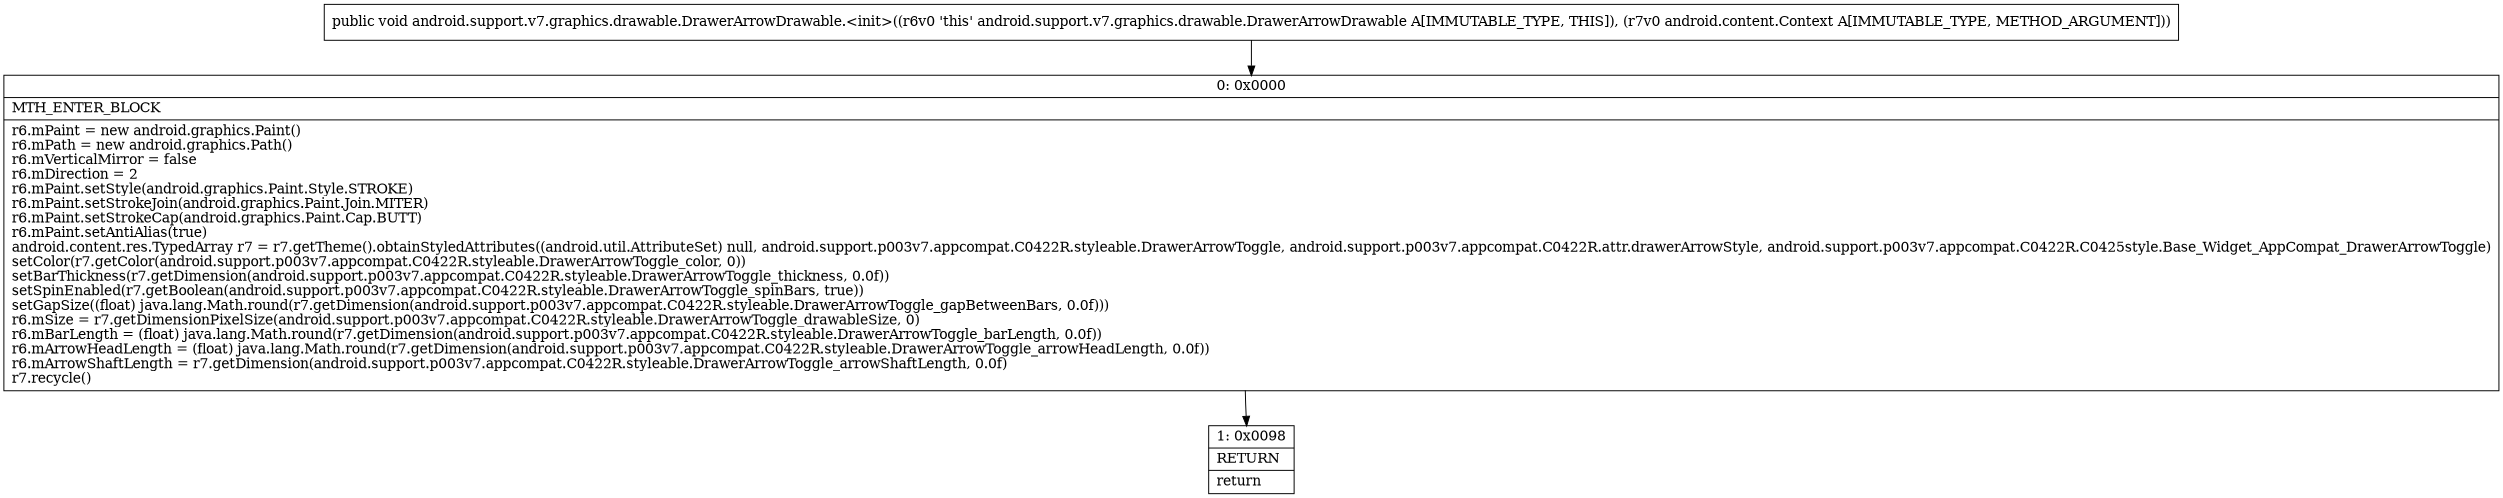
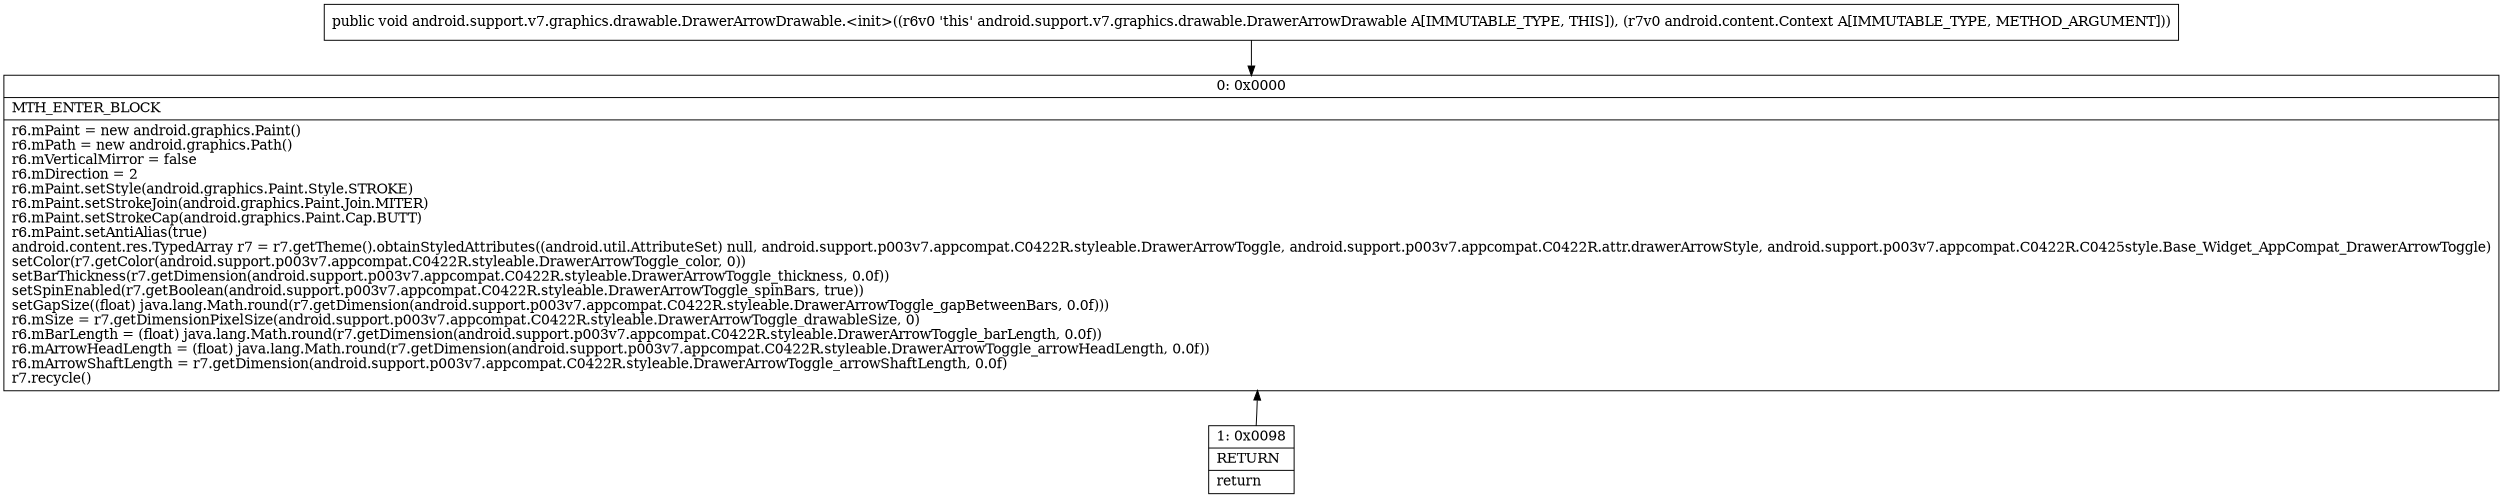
  digraph {
    node [shape=record]
    n1 [label="{0\:\ 0x0000|MTH_ENTER_BLOCK\l|r6.mPaint = new android.graphics.Paint()\lr6.mPath = new android.graphics.Path()\lr6.mVerticalMirror = false\lr6.mDirection = 2\lr6.mPaint.setStyle(android.graphics.Paint.Style.STROKE)\lr6.mPaint.setStrokeJoin(android.graphics.Paint.Join.MITER)\lr6.mPaint.setStrokeCap(android.graphics.Paint.Cap.BUTT)\lr6.mPaint.setAntiAlias(true)\landroid.content.res.TypedArray r7 = r7.getTheme().obtainStyledAttributes((android.util.AttributeSet) null, android.support.p003v7.appcompat.C0422R.styleable.DrawerArrowToggle, android.support.p003v7.appcompat.C0422R.attr.drawerArrowStyle, android.support.p003v7.appcompat.C0422R.C0425style.Base_Widget_AppCompat_DrawerArrowToggle)\lsetColor(r7.getColor(android.support.p003v7.appcompat.C0422R.styleable.DrawerArrowToggle_color, 0))\lsetBarThickness(r7.getDimension(android.support.p003v7.appcompat.C0422R.styleable.DrawerArrowToggle_thickness, 0.0f))\lsetSpinEnabled(r7.getBoolean(android.support.p003v7.appcompat.C0422R.styleable.DrawerArrowToggle_spinBars, true))\lsetGapSize((float) java.lang.Math.round(r7.getDimension(android.support.p003v7.appcompat.C0422R.styleable.DrawerArrowToggle_gapBetweenBars, 0.0f)))\lr6.mSize = r7.getDimensionPixelSize(android.support.p003v7.appcompat.C0422R.styleable.DrawerArrowToggle_drawableSize, 0)\lr6.mBarLength = (float) java.lang.Math.round(r7.getDimension(android.support.p003v7.appcompat.C0422R.styleable.DrawerArrowToggle_barLength, 0.0f))\lr6.mArrowHeadLength = (float) java.lang.Math.round(r7.getDimension(android.support.p003v7.appcompat.C0422R.styleable.DrawerArrowToggle_arrowHeadLength, 0.0f))\lr6.mArrowShaftLength = r7.getDimension(android.support.p003v7.appcompat.C0422R.styleable.DrawerArrowToggle_arrowShaftLength, 0.0f)\lr7.recycle()\l}"]
    n2 [label="{1\:\ 0x0098|RETURN\l|return\l}"]
    n3 [label="{public void android.support.v7.graphics.drawable.DrawerArrowDrawable.\<init\>((r6v0 'this' android.support.v7.graphics.drawable.DrawerArrowDrawable A[IMMUTABLE_TYPE, THIS]), (r7v0 android.content.Context A[IMMUTABLE_TYPE, METHOD_ARGUMENT])) }"]
-   n1 -> n2
+   n2 -> n1
    n3 -> n1
  }
